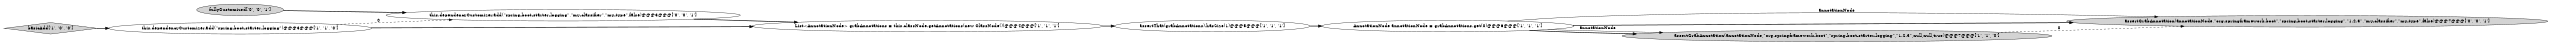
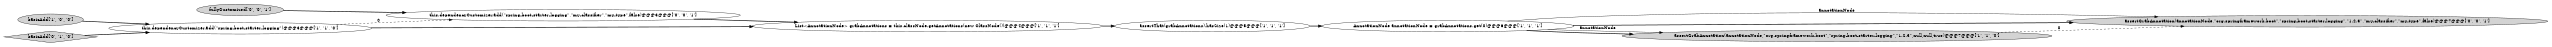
  digraph {
    rankdir=LR
    node [fillcolor=white shape=ellipse style=filled]
    edge [style=bold]
    n1 [label="List<AnnotationNode> grabAnnotations = this.classNode.getAnnotations(new ClassNode())@@@4@@@['1', '1', '1']"]
    n2 [label="assertThat(grabAnnotations).hasSize(1)@@@5@@@['1', '1', '1']"]
    n3 [label="AnnotationNode annotationNode = grabAnnotations.get(0)@@@6@@@['1', '1', '1']"]
    n4 [fillcolor=lightgray label="fullyCustomized['0', '0', '1']"]
    n5 [label="this.dependencyCustomizer.add(\"spring-boot-starter-logging\",\"my-classifier\",\"my-type\",false)@@@3@@@['0', '0', '1']"]
    n6 [fillcolor=lightgray label="assertGrabAnnotation(annotationNode,\"org.springframework.boot\",\"spring-boot-starter-logging\",\"1.2.3\",\"my-classifier\",\"my-type\",false)@@@7@@@['0', '0', '1']"]
    n7 [fillcolor=lightgray label="assertGrabAnnotation(annotationNode,\"org.springframework.boot\",\"spring-boot-starter-logging\",\"1.2.3\",null,null,true)@@@7@@@['1', '1', '0']"]
-   n8 [fillcolor=lightgray label="basicAdd['1', '0', '0']" shape=diamond]
+   n8 [fillcolor=lightgray label="basicAdd['1', '0', '0']"]
    n9 [label="this.dependencyCustomizer.add(\"spring-boot-starter-logging\")@@@3@@@['1', '1', '0']"]
+   n10 [fillcolor=lightgray label="basicAdd['0', '1', '0']" shape=diamond]
    n1 -> n2
    n2 -> n3
    n3 -> n6 [label=annotationNode style=solid]
    n3 -> n6
    n3 -> n7 [label=annotationNode style=solid]
    n3 -> n7
    n4 -> n5
    n5 -> n1
    n7 -> n6 [label=0 style=dashed]
    n8 -> n9
    n9 -> n1
    n9 -> n5 [label=0 style=dashed]
+   n10 -> n9
  }
